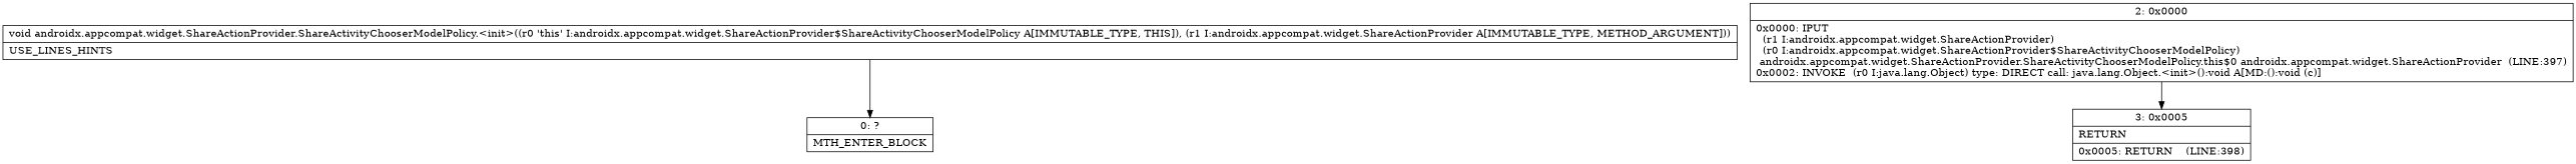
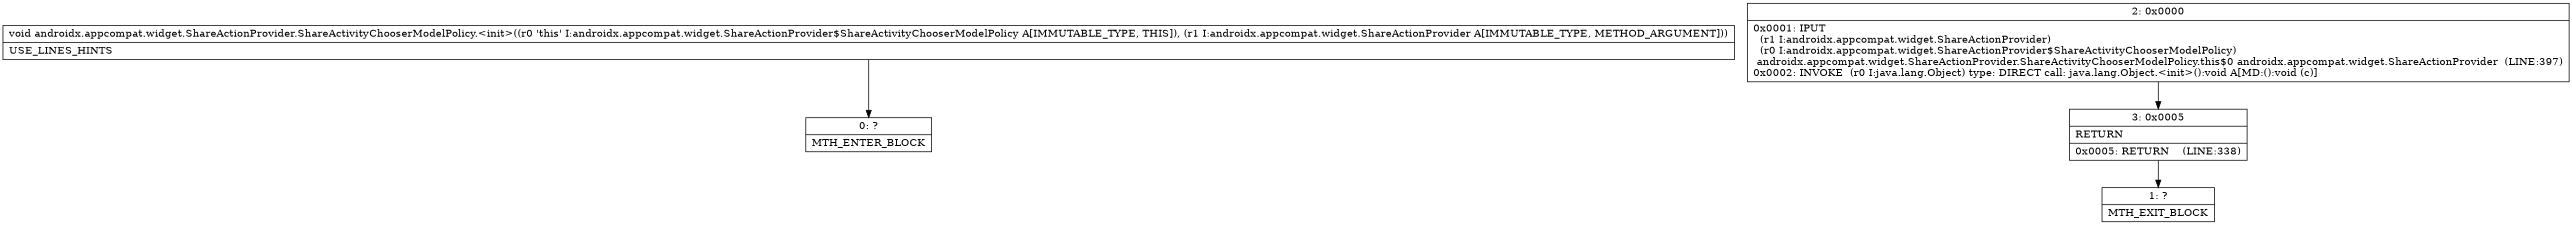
  digraph {
    node [shape=record]
    n1 [label="{0\:\ ?|MTH_ENTER_BLOCK\l}"]
-   n2 [label="{2\:\ 0x0000|0x0000: IPUT  \l  (r1 I:androidx.appcompat.widget.ShareActionProvider)\l  (r0 I:androidx.appcompat.widget.ShareActionProvider$ShareActivityChooserModelPolicy)\l androidx.appcompat.widget.ShareActionProvider.ShareActivityChooserModelPolicy.this$0 androidx.appcompat.widget.ShareActionProvider  (LINE:397)\l0x0002: INVOKE  (r0 I:java.lang.Object) type: DIRECT call: java.lang.Object.\<init\>():void A[MD:():void (c)]\l}"]
-   n3 [label="{3\:\ 0x0005|RETURN\l|0x0005: RETURN    (LINE:398)\l}"]
+   n2 [label="{2\:\ 0x0000|0x0001: IPUT  \l  (r1 I:androidx.appcompat.widget.ShareActionProvider)\l  (r0 I:androidx.appcompat.widget.ShareActionProvider$ShareActivityChooserModelPolicy)\l androidx.appcompat.widget.ShareActionProvider.ShareActivityChooserModelPolicy.this$0 androidx.appcompat.widget.ShareActionProvider  (LINE:397)\l0x0002: INVOKE  (r0 I:java.lang.Object) type: DIRECT call: java.lang.Object.\<init\>():void A[MD:():void (c)]\l}"]
+   n3 [label="{3\:\ 0x0005|RETURN\l|0x0005: RETURN    (LINE:338)\l}"]
+   n4 [label="{1\:\ ?|MTH_EXIT_BLOCK\l}"]
    n5 [label="{void androidx.appcompat.widget.ShareActionProvider.ShareActivityChooserModelPolicy.\<init\>((r0 'this' I:androidx.appcompat.widget.ShareActionProvider$ShareActivityChooserModelPolicy A[IMMUTABLE_TYPE, THIS]), (r1 I:androidx.appcompat.widget.ShareActionProvider A[IMMUTABLE_TYPE, METHOD_ARGUMENT]))  | USE_LINES_HINTS\l}"]
    n2 -> n3
+   n3 -> n4
    n5 -> n1
  }
